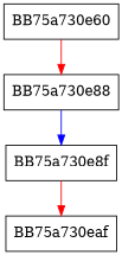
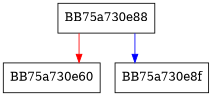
  digraph {
    splines=ortho
    node [shape=box]
    edge [color=red]
    BB75a730e60
    BB75a730e88
    BB75a730e8f
-   BB75a730eaf
-   BB75a730e60 -> BB75a730e88
+   BB75a730e88 -> BB75a730e60
    BB75a730e88 -> BB75a730e8f [color=blue]
-   BB75a730e8f -> BB75a730eaf
  }
